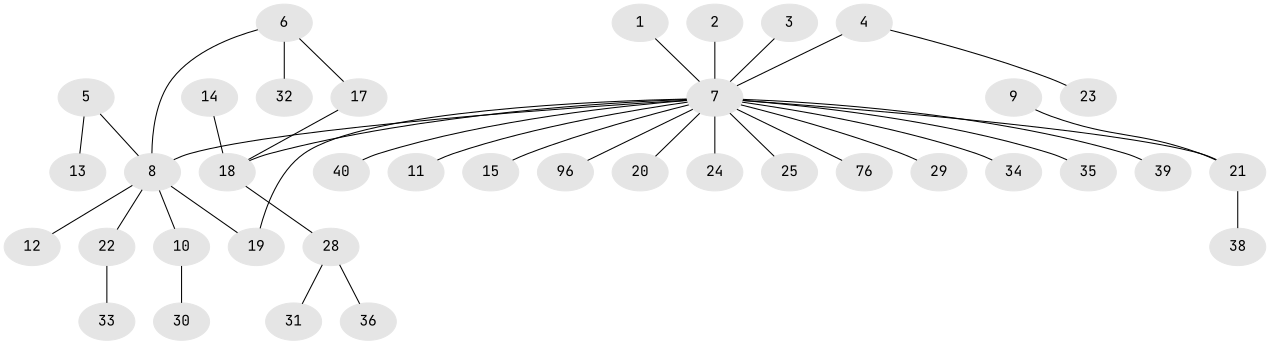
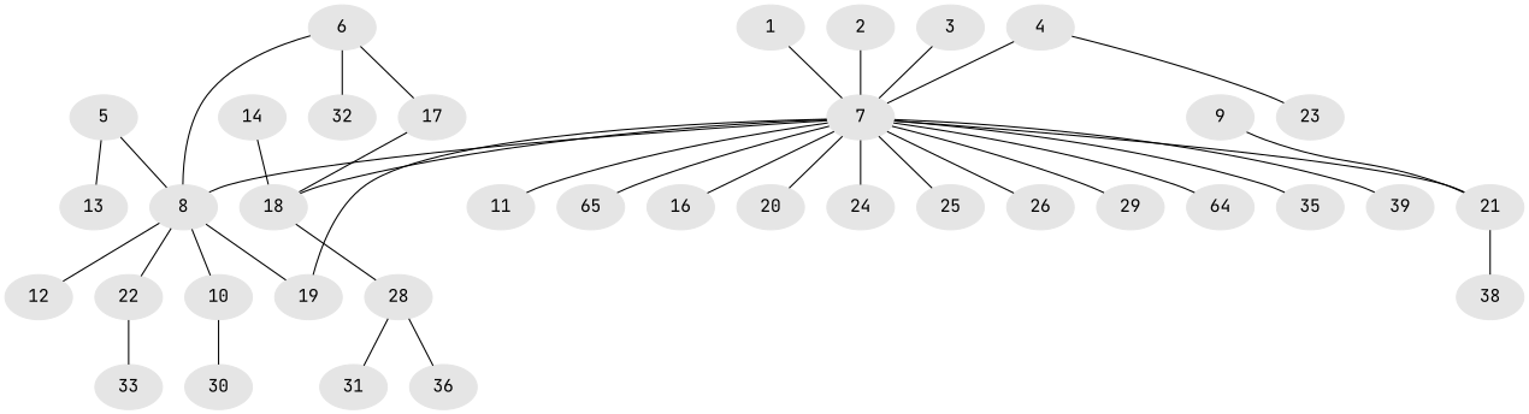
  graph {
    fontname="JetBrains Mono"
    node [color=gray90 fontname="JetBrains Mono" style=filled]
    edge [fontname="JetBrains Mono" weight=1.0]
    1
    7
    8
    11
-   15
-   16 [label=96]
+   15 [label=65]
+   16
    18
    19
    20
    21
    24
    25
-   26 [label=76]
+   26
    29
-   34
+   34 [label=64]
    35
    39
-   40
    2
    3
    4
    23
    5
    13
    10
    12
    22
    6
    17
    32
    28
    38
    30
    33
    9
    14
    31
    36
    1 -- 7
    7 -- 8
    7 -- 11
    7 -- 15
    7 -- 16
    7 -- 18
    7 -- 19
    7 -- 20
    7 -- 21
    7 -- 24
    7 -- 25
    7 -- 26
    7 -- 29
    7 -- 34
    7 -- 35
    7 -- 39
-   7 -- 40
    8 -- 19
    8 -- 10
    8 -- 12
    8 -- 22
    18 -- 28
    21 -- 38
    2 -- 7
    3 -- 7
    4 -- 7
    4 -- 23
    5 -- 8
    5 -- 13
    10 -- 30
    22 -- 33
    6 -- 8
    6 -- 17
    6 -- 32
    17 -- 18
    28 -- 31
    28 -- 36
    9 -- 21
    14 -- 18
  }
